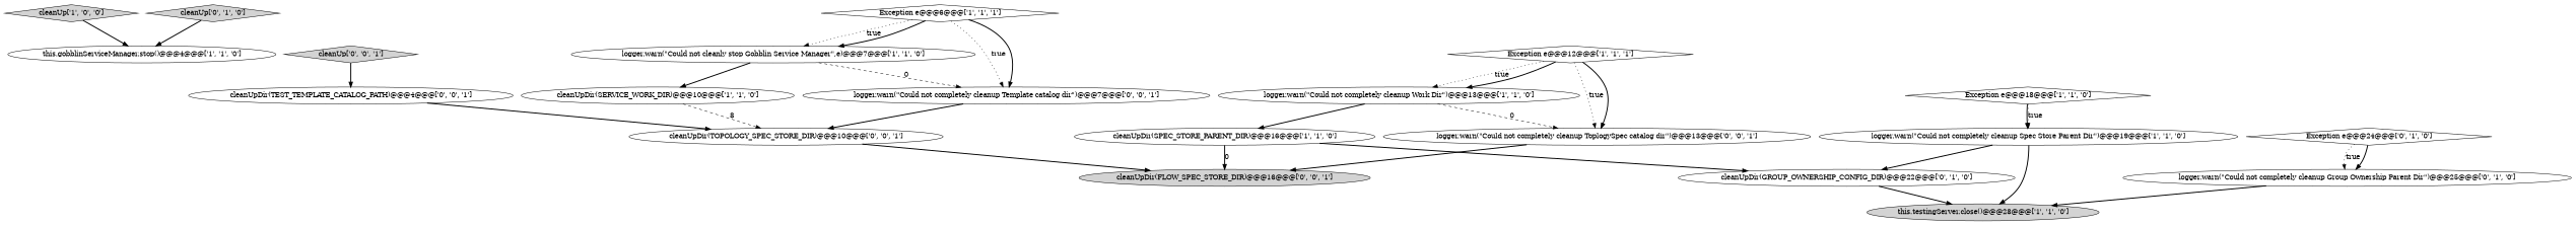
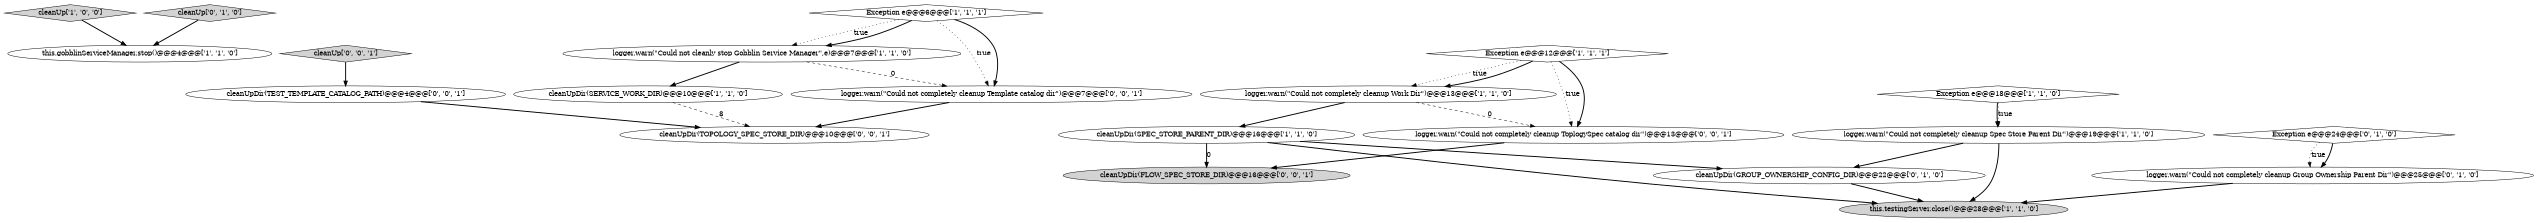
  digraph {
    node [fillcolor=white shape=ellipse style=filled]
    edge [style=bold]
    n1 [fillcolor=lightgray label="cleanUp['1', '0', '0']" shape=diamond]
    n2 [label="this.gobblinServiceManager.stop()@@@4@@@['1', '1', '0']"]
    n3 [label="logger.warn(\"Could not completely cleanup ToplogySpec catalog dir\")@@@13@@@['0', '0', '1']"]
    n4 [fillcolor=lightgray label="cleanUpDir(FLOW_SPEC_STORE_DIR)@@@16@@@['0', '0', '1']"]
    n5 [label="Exception e@@@6@@@['1', '1', '1']" shape=diamond]
    n6 [label="logger.warn(\"Could not completely cleanup Template catalog dir\")@@@7@@@['0', '0', '1']"]
    n7 [label="logger.warn(\"Could not cleanly stop Gobblin Service Manager\",e)@@@7@@@['1', '1', '0']"]
    n8 [label="cleanUpDir(TOPOLOGY_SPEC_STORE_DIR)@@@10@@@['0', '0', '1']"]
    n9 [label="cleanUpDir(SERVICE_WORK_DIR)@@@10@@@['1', '1', '0']"]
    n10 [label="cleanUpDir(SPEC_STORE_PARENT_DIR)@@@16@@@['1', '1', '0']"]
    n11 [fillcolor=lightgray label="this.testingServer.close()@@@28@@@['1', '1', '0']"]
    n12 [label="cleanUpDir(GROUP_OWNERSHIP_CONFIG_DIR)@@@22@@@['0', '1', '0']"]
    n13 [label="Exception e@@@18@@@['1', '1', '0']" shape=diamond]
    n14 [label="logger.warn(\"Could not completely cleanup Spec Store Parent Dir\")@@@19@@@['1', '1', '0']"]
    n15 [label="Exception e@@@24@@@['0', '1', '0']" shape=diamond]
    n16 [label="logger.warn(\"Could not completely cleanup Group Ownership Parent Dir\")@@@25@@@['0', '1', '0']"]
    n17 [fillcolor=lightgray label="cleanUp['0', '1', '0']" shape=diamond]
    n18 [label="logger.warn(\"Could not completely cleanup Work Dir\")@@@13@@@['1', '1', '0']"]
    n19 [label="cleanUpDir(TEST_TEMPLATE_CATALOG_PATH)@@@4@@@['0', '0', '1']"]
    n20 [label="Exception e@@@12@@@['1', '1', '1']" shape=diamond]
    n21 [fillcolor=lightgray label="cleanUp['0', '0', '1']" shape=diamond]
    n1 -> n2
    n3 -> n4
    n5 -> n6 [label=true style=dotted]
    n5 -> n6
    n5 -> n7 [label=true style=dotted]
    n5 -> n7
    n6 -> n8
    n7 -> n6 [label=0 style=dashed]
    n7 -> n9
-   n8 -> n4
    n9 -> n8 [label=8 style=dashed]
    n10 -> n4 [label=0]
+   n10 -> n11
    n10 -> n12
    n12 -> n11
    n13 -> n14 [label=true style=dotted]
    n13 -> n14
    n14 -> n11
    n14 -> n12
    n15 -> n16
    n15 -> n16 [label=true style=dotted]
    n16 -> n11
    n17 -> n2
    n18 -> n3 [label=0 style=dashed]
    n18 -> n10
    n19 -> n8
    n20 -> n3 [label=true style=dotted]
    n20 -> n3
    n20 -> n18 [label=true style=dotted]
    n20 -> n18
    n21 -> n19
  }
